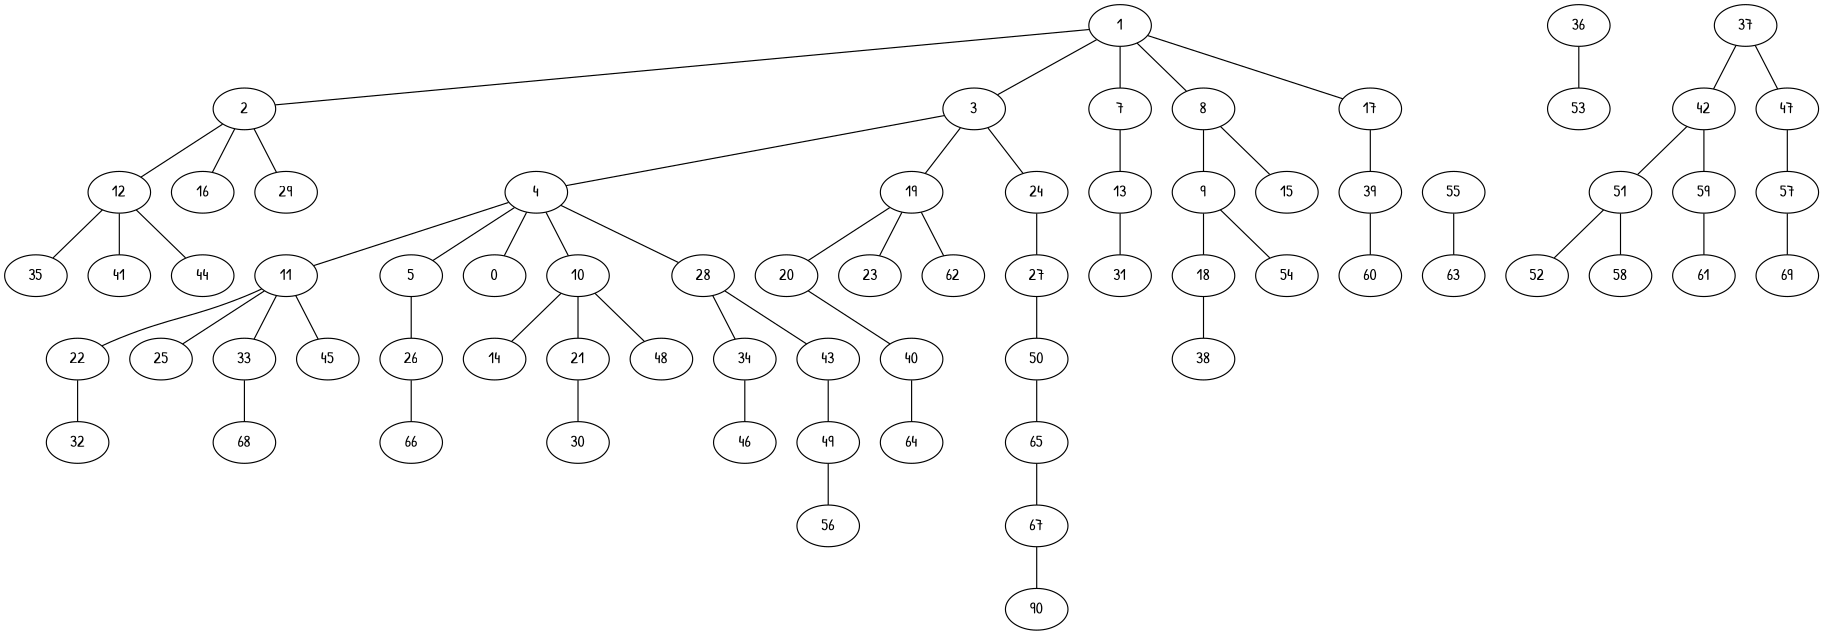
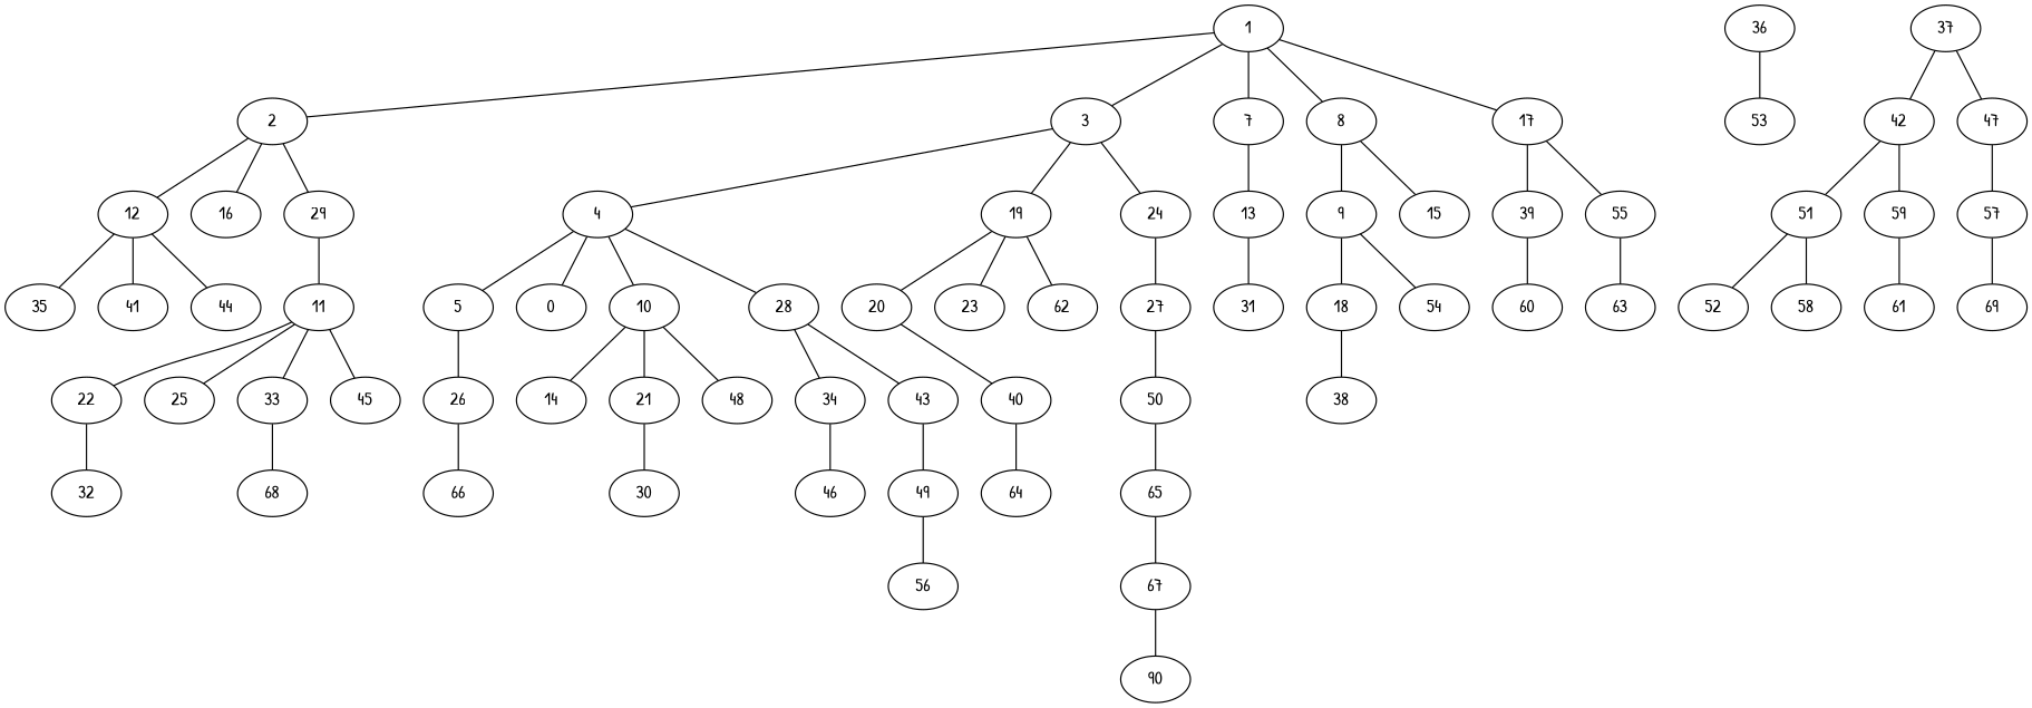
  graph {
    fontname="Patrick Hand"
    node [fontname="Patrick Hand"]
    edge [fontname="Patrick Hand"]
    1
    2
    3
    7
    8
    17
    12
    16
    29
    4
    19
    24
    13
    9
    15
    39
    55
    35
    41
    44
    5
    n22 [label=0]
    10
    11
    28
    20
    23
    62
    27
    31
    18
    54
    60
    63
    26
    14
    21
    48
    22
    25
    33
    45
    34
    43
    40
    50
    66
    30
    32
    68
    46
    49
    38
    36
    53
    64
    65
    67
    37
    42
    47
    56
    51
    59
    57
    52
    58
    61
    69
    n70 [label=90]
    1 -- 2
    1 -- 3
    1 -- 7
    1 -- 8
    1 -- 17
    2 -- 12
    2 -- 16
    2 -- 29
    3 -- 4
    3 -- 19
    3 -- 24
    7 -- 13
    8 -- 9
    8 -- 15
    17 -- 39
+   17 -- 55
    12 -- 35
    12 -- 41
    12 -- 44
    4 -- 5
    4 -- n22
    4 -- 10
-   4 -- 11
+   29 -- 11
    4 -- 28
    19 -- 20
    19 -- 23
    19 -- 62
    24 -- 27
    13 -- 31
    9 -- 18
    9 -- 54
    39 -- 60
    55 -- 63
    5 -- 26
    10 -- 14
    10 -- 21
    10 -- 48
    11 -- 22
    11 -- 25
    11 -- 33
    11 -- 45
    28 -- 34
    28 -- 43
    20 -- 40
    27 -- 50
    18 -- 38
    26 -- 66
    21 -- 30
    22 -- 32
    33 -- 68
    34 -- 46
    43 -- 49
    40 -- 64
    50 -- 65
    49 -- 56
    36 -- 53
    65 -- 67
    67 -- n70
    37 -- 42
    37 -- 47
    42 -- 51
    42 -- 59
    47 -- 57
    51 -- 52
    51 -- 58
    59 -- 61
    57 -- 69
  }
